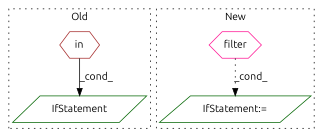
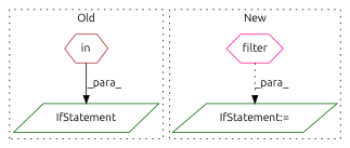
  digraph {
    fontname=Ubuntu
    node [color=darkgreen fontname=Ubuntu shape=hexagon]
    edge [fontname=Ubuntu]
    n1 [a=105 color=brown l=26 label=in s=1047]
    n2 [a=25 l="12,2" label=IfStatement s="1035,1073" shape=parallelogram]
    n3 [a=32 color=deeppink l="7,1" label=filter s="900,943"]
    n4 [a=7 l=64 label="IfStatement:=" s=889 shape=parallelogram]
    subgraph cluster_1 {
      label=Old
      style=dotted
      n1
      n2
    }
    subgraph cluster_2 {
      label=New
      style=dotted
      n3
      n4
    }
-   n1 -> n2 [label=_cond_ style=solid]
-   n3 -> n4 [label=_cond_ style=dotted]
+   n1 -> n2 [label=_para_ style=solid]
+   n3 -> n4 [label=_para_ style=dotted]
  }
